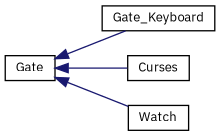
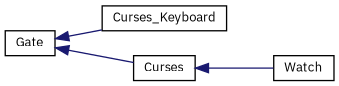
  digraph {
    fontname="IBM Plex Sans"
    rankdir=LR
    node [color=black fontname="IBM Plex Sans" fontsize=10 shape=record]
    edge [color=midnightblue dir=back fontname="IBM Plex Sans" fontsize=10 labelfontname=Helvetica labelfontsize=10 style=solid]
    n1 [height=0.2 label=Gate width=0.4]
-   n2 [height=0.2 label=Gate_Keyboard width=0.4]
+   n2 [height=0.2 label=Curses_Keyboard width=0.4]
    n3 [height=0.2 label=Curses width=0.4]
    n4 [height=0.2 label=Watch width=0.4]
    n1 -> n2
    n1 -> n3
-   n1 -> n4
+   n3 -> n4
  }
